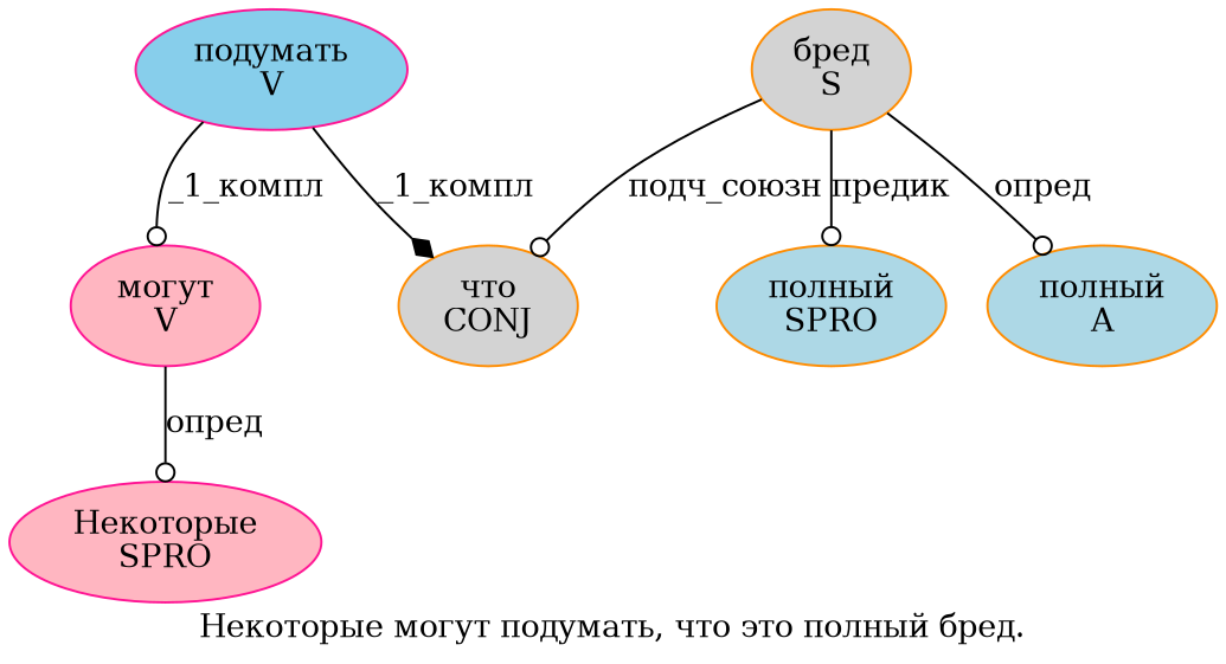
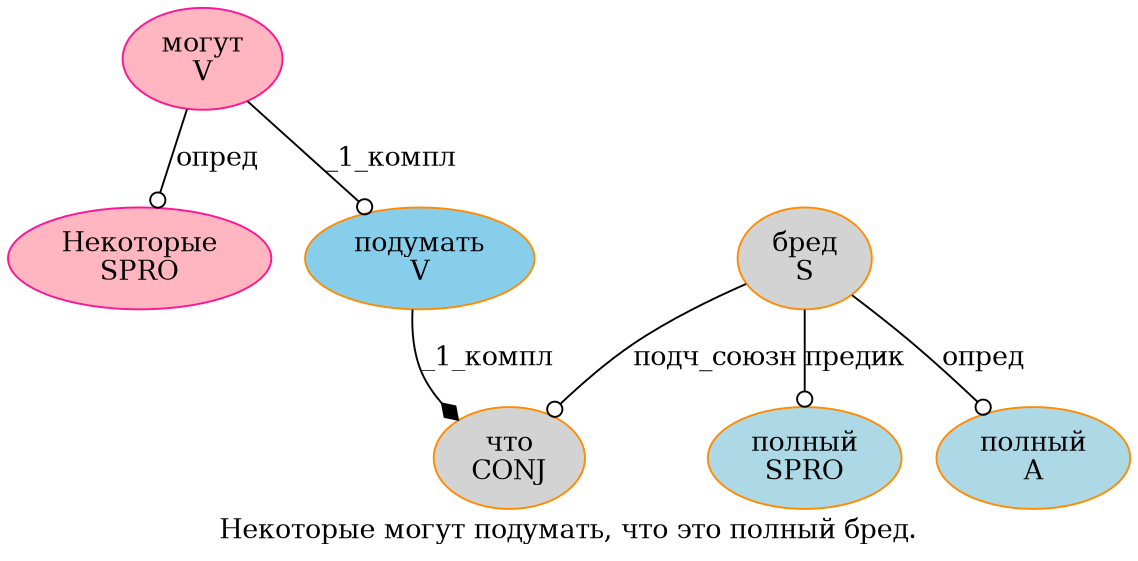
  digraph {
    label="Некоторые могут подумать, что это полный бред."
    node [color=darkorange fillcolor=lightpink penwidth=1 shape=ellipse style=filled]
    edge [arrowhead=odot]
    n1 [color=deeppink label="Некоторые\nSPRO"]
    n2 [color=deeppink label="могут\nV"]
-   n3 [color=deeppink fillcolor=skyblue label="подумать\nV"]
+   n3 [fillcolor=skyblue label="подумать\nV"]
    n4 [fillcolor=lightgrey label="что\nCONJ"]
    n5 [fillcolor=lightgrey label="бред\nS"]
    n6 [fillcolor=lightblue label="полный\nSPRO"]
    n7 [fillcolor=lightblue label="полный\nA"]
    n2 -> n1 [label="опред"]
-   n3 -> n2 [label="_1_компл"]
+   n2 -> n3 [label="_1_компл"]
    n3 -> n4 [arrowhead=diamond label="_1_компл"]
    n5 -> n4 [label="подч_союзн"]
    n5 -> n6 [label="предик"]
    n5 -> n7 [label="опред"]
  }
